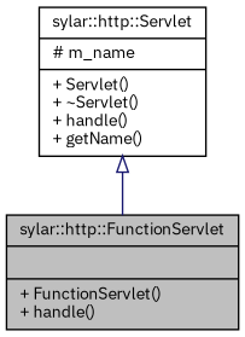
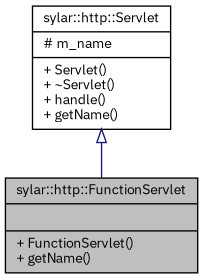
  digraph {
    fontname="IBM Plex Sans"
    node [color=black fontname="IBM Plex Sans" fontsize=10 shape=record style=filled]
-   n1 [fillcolor=grey75 fontcolor=black height=0.2 label="{sylar::http::FunctionServlet\n||+ FunctionServlet()\l+ handle()\l}" width=0.4]
+   n1 [fillcolor=grey75 fontcolor=black height=0.2 label="{sylar::http::FunctionServlet\n||+ FunctionServlet()\l+ getName()\l}" width=0.4]
    n2 [fillcolor=white height=0.2 label="{sylar::http::Servlet\n|# m_name\l|+ Servlet()\l+ ~Servlet()\l+ handle()\l+ getName()\l}" width=0.4]
    n2 -> n1 [arrowtail=onormal color=midnightblue dir=back fontname="IBM Plex Sans" fontsize=10 labelfontname=Helvetica labelfontsize=10 style=solid]
  }
